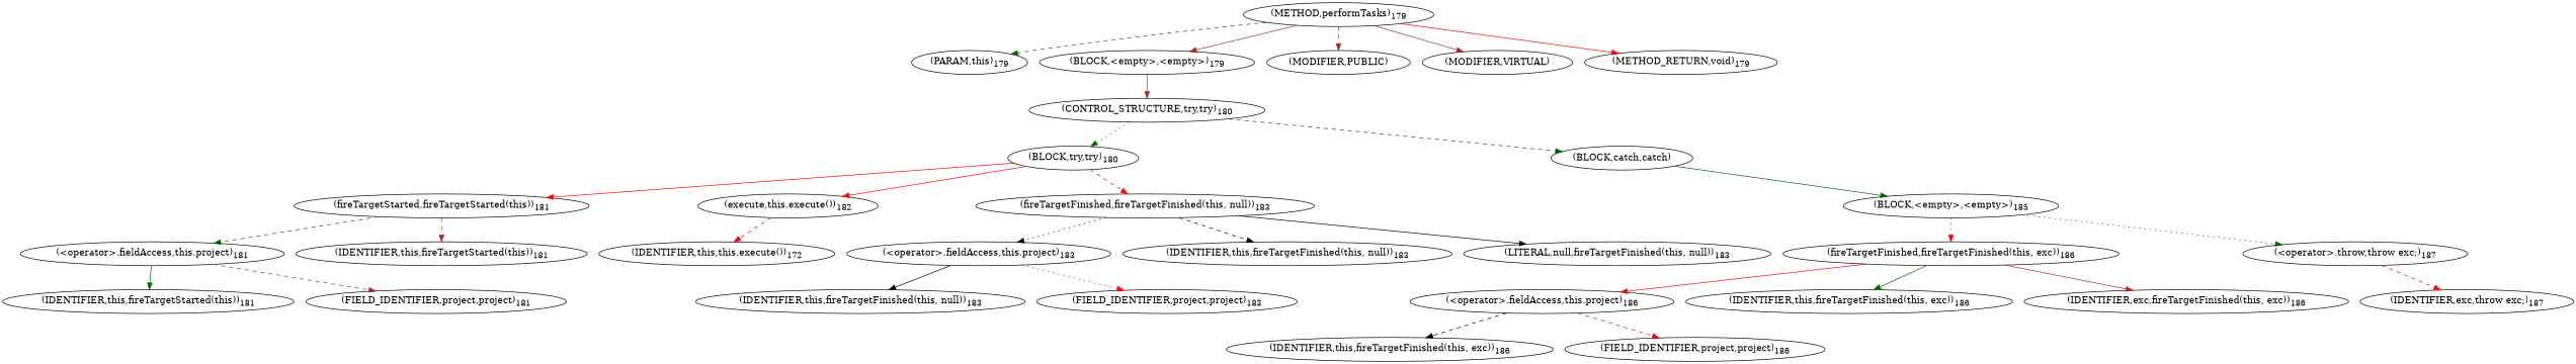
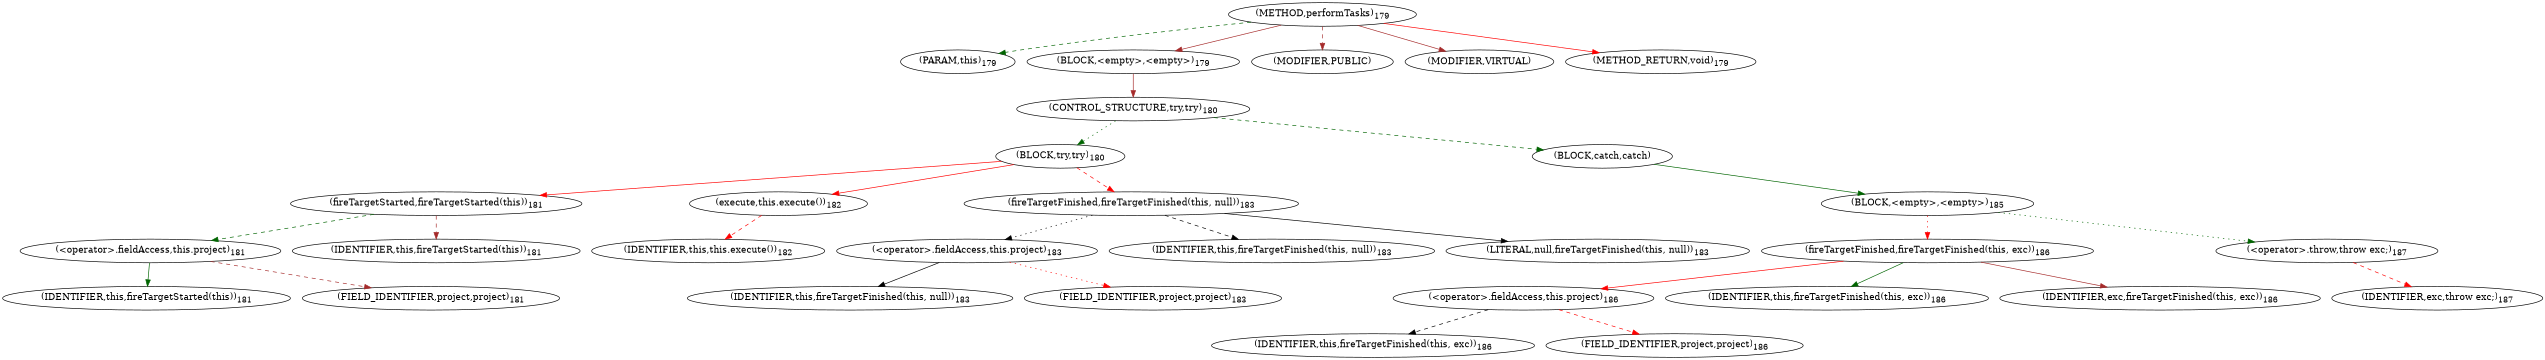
  digraph {
    edge [color=red style=solid]
    n1 [label=<(METHOD,performTasks)<SUB>179</SUB>>]
    n2 [label=<(PARAM,this)<SUB>179</SUB>>]
    n3 [label=<(BLOCK,&lt;empty&gt;,&lt;empty&gt;)<SUB>179</SUB>>]
    n4 [label=<(MODIFIER,PUBLIC)>]
    n5 [label=<(MODIFIER,VIRTUAL)>]
    n6 [label=<(METHOD_RETURN,void)<SUB>179</SUB>>]
    n7 [label=<(CONTROL_STRUCTURE,try,try)<SUB>180</SUB>>]
    n8 [label=<(BLOCK,try,try)<SUB>180</SUB>>]
    n9 [label=<(BLOCK,catch,catch)>]
    n10 [label=<(fireTargetStarted,fireTargetStarted(this))<SUB>181</SUB>>]
    n11 [label=<(execute,this.execute())<SUB>182</SUB>>]
    n12 [label=<(fireTargetFinished,fireTargetFinished(this, null))<SUB>183</SUB>>]
    n13 [label=<(BLOCK,&lt;empty&gt;,&lt;empty&gt;)<SUB>185</SUB>>]
    n14 [label=<(&lt;operator&gt;.fieldAccess,this.project)<SUB>181</SUB>>]
    n15 [label=<(IDENTIFIER,this,fireTargetStarted(this))<SUB>181</SUB>>]
-   n16 [label=<(IDENTIFIER,this,this.execute())<SUB>172</SUB>>]
+   n16 [label=<(IDENTIFIER,this,this.execute())<SUB>182</SUB>>]
    n17 [label=<(&lt;operator&gt;.fieldAccess,this.project)<SUB>183</SUB>>]
    n18 [label=<(IDENTIFIER,this,fireTargetFinished(this, null))<SUB>183</SUB>>]
    n19 [label=<(LITERAL,null,fireTargetFinished(this, null))<SUB>183</SUB>>]
    n20 [label=<(IDENTIFIER,this,fireTargetStarted(this))<SUB>181</SUB>>]
    n21 [label=<(FIELD_IDENTIFIER,project,project)<SUB>181</SUB>>]
    n22 [label=<(IDENTIFIER,this,fireTargetFinished(this, null))<SUB>183</SUB>>]
    n23 [label=<(FIELD_IDENTIFIER,project,project)<SUB>183</SUB>>]
    n24 [label=<(fireTargetFinished,fireTargetFinished(this, exc))<SUB>186</SUB>>]
    n25 [label=<(&lt;operator&gt;.throw,throw exc;)<SUB>187</SUB>>]
    n26 [label=<(&lt;operator&gt;.fieldAccess,this.project)<SUB>186</SUB>>]
    n27 [label=<(IDENTIFIER,this,fireTargetFinished(this, exc))<SUB>186</SUB>>]
    n28 [label=<(IDENTIFIER,exc,fireTargetFinished(this, exc))<SUB>186</SUB>>]
    n29 [label=<(IDENTIFIER,exc,throw exc;)<SUB>187</SUB>>]
    n30 [label=<(IDENTIFIER,this,fireTargetFinished(this, exc))<SUB>186</SUB>>]
    n31 [label=<(FIELD_IDENTIFIER,project,project)<SUB>186</SUB>>]
    n1 -> n2 [color=darkgreen style=dashed]
    n1 -> n3 [color=brown]
    n1 -> n4 [color=brown style=dashed]
    n1 -> n5 [color=brown]
    n1 -> n6
    n3 -> n7 [color=brown]
    n7 -> n8 [color=darkgreen style=dotted]
    n7 -> n9 [color=darkgreen style=dashed]
    n8 -> n10
    n8 -> n11
    n8 -> n12 [style=dashed]
    n9 -> n13 [color=darkgreen]
    n10 -> n14 [color=darkgreen style=dashed]
    n10 -> n15 [color=brown style=dashed]
    n11 -> n16 [style=dashed]
    n12 -> n17 [color=black style=dotted]
    n12 -> n18 [color=black style=dashed]
    n12 -> n19 [color=black]
    n13 -> n24 [style=dotted]
    n13 -> n25 [color=darkgreen style=dotted]
    n14 -> n20 [color=darkgreen]
    n14 -> n21 [color=brown style=dashed]
    n17 -> n22 [color=black]
    n17 -> n23 [style=dotted]
    n24 -> n26
    n24 -> n27 [color=darkgreen]
    n24 -> n28 [color=brown]
    n25 -> n29 [style=dashed]
    n26 -> n30 [color=black style=dashed]
    n26 -> n31 [style=dashed]
  }
